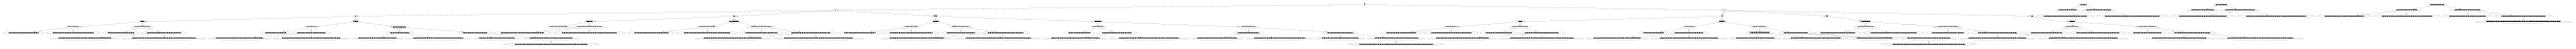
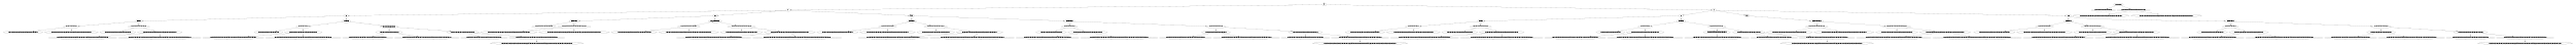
  digraph {
    node [fontname=DejaVuSans]
    e
    0
    1
    00
    010
    n6 [label=9110]
    11
    101
    1001
    001100
    00101100
    010110010
    n13 [label=0104100110010]
    01100110
    0110010110
    110011
    11001011
    1011001100101
    10011001
+   1001011001
    0011001011001100
    0011001011001011001100
    00101100101100
    n24 [label=001011001160101100]
    0101100101100110010110010
    n26 [label=01011001011001100101100118010110010]
    01011001100101100110010
    01011001100101100101100110010
    011001100101100110
    011001100101100101100110
    n31 [label=0110010110000110]
    01100101100110010110
    001100101100110010110010110011001011001100
    0011001011001100101100101100110010110010110011001011001100
    00110010110010110011001011001011001100
    001100101100101100110010110011001011001011001100
    001011001011001100101100101100
    0010110010110011001011001100101100101100
    0010110011001011001100101100
    0010110011001011001011001100101100
    00110010110010110011001011001100101100101100110010110011001011001011001100
    001100101100101100110010110011001011001011001100101100101100110010110011001011001011001100
    001011001011001100101100110010110010110011001011001100101100101100
    0010110010110011001011001100101100101100110010110010110011001011001100101100101100
    001011001100101100110010110010110011001011001100101100
    0010110011001011001100101100101100110010110010110011001011001100101100
    00101100110010110010110011001011001011001100101100
    001011001100101100101100110010110011001011001011001100101100
    001011001100101100101100110010110011001011001011001100101100101100110010110011001011001011001100101100
    0101100101100110010110011001011001011001100101100110010110010
    01011001011001100101100110010110010110011001011001011001100101100110010110010
    0101100110010110011001011001011001100101100110010
    01011001100101100110010110010110011001011001011001100101100110010
    010110011001011001011001100101100101100110010
    0101100110010110010110011001011001100101100101100110010
    010110011001011001011001100101100110010110010110011001011001100101100101100110010
    0101100110010110010110011001011001100101100101100110010110010110011001011001100101100101100110010
    01100110010110011001011001011001100101100110
    011001100101100110010110010110011001011001011001100101100110
    0110011001011001011001100101100101100110
    01100110010110010110011001011001100101100101100110
    01100101100101100110010110010110
    011001011001011001100101100110010110010110
    011001011001100101100110010110
    011001011001100101100101100110010110
    0110011001011001011001100101100110010110010110011001011001100101100101100110
    01100110010110010110011001011001100101100101100110010110010110011001011001100101100101100110
    01100101100101100110010110011001011001011001100101100110010110010110
    011001011001011001100101100110010110010110011001011001011001100101100110010110010110
    01100101100110010110011001011001011001100101100110010110
    011001011001100101100110010110010110011001011001011001100101100110010110
    0110010110011001011001011001100101100101100110010110
    01100101100110010110010110011001011001100101100101100110010110
    01100101100110010110010110011001011001100101100101100110010110010110011001011001100101100101100110010110
    1100110010110011
    1100110010110010110011
    11001011001011
    n78 [label=110010110011101011]
    101100101
    1011001011001100101100101
    10110010110011001011001100101100101
    10110011001011001100101
    10110011001011001011001100101
    100110010110011001
    100110010110010110011001
    1001011001011001
    10010110011001011001
    110011001011001100101100101100110010110011
    1100110010110011001011001011001100101100101100110010110011
    11001100101100101100110010110010110011
    110011001011001011001100101100110010110010110011
    110010110010110011001011001011
    1100101100101100110010110011001011001011
    n94 [label=1100101109110010110011001011]
    1100101100110010110010110011001011
    11001100101100101100110010110011001011001011001100101100110010110010110011
    110011001011001011001100101100110010110010110011001011001011001100101100110010110010110011
    110010110010110011001011001100101100101100110010110011001011001011
    1100101100101100110010110011001011001011001100101100101100110010110011001011001011
-   110010110011001011001100101100101100110010110011001011
    1100101100110010110011001011001011001100101100101100110010110011001011
    11001011001100101100101100110010110010110011001011
    110010110011001011001011001100101100110010110010110011001011
    110010110011001011001011001100101100110010110010110011001011001011001100101100110010110010110011001011
    1011001011001100101100110010110010110011001011001100101100101
    10110010110011001011001100101100101100110010110010110011001011001100101100101
    1011001100101100110010110010110011001011001100101
    10110011001011001100101100101100110010110010110011001011001100101
    101100110010110010110011001011001011001100101
    1011001100101100101100110010110011001011001011001100101
    101100110010110010110011001011001100101100101100110010110011001011001011001100101
    1011001100101100101100110010110011001011001011001100101100101100110010110011001011001011001100101
    10011001011001100101100101100110010110011001
    100110010110011001011001011001100101100101100110010110011001
    1001100101100101100110010110010110011001
    10011001011001011001100101100110010110010110011001
    10010110010110011001011001011001
    100101100101100110010110011001011001011001
    100101100110010110011001011001
    100101100110010110010110011001011001
    1001100101100101100110010110011001011001011001100101100110010110010110011001
    10011001011001011001100101100110010110010110011001011001011001100101100110010110010110011001
    10010110010110011001011001100101100101100110010110011001011001011001
    100101100101100110010110011001011001011001100101100101100110010110011001011001011001
    10010110011001011001100101100101100110010110011001011001
    100101100110010110011001011001011001100101100101100110010110011001011001
    1001011001100101100101100110010110010110011001011001
    10010110011001011001011001100101100110010110010110011001011001
    10010110011001011001011001100101100110010110010110011001011001011001100101100110010110010110011001011001
    e -> 0
    e -> 1
    0 -> 00
    0 -> 010
    0 -> n6
    1 -> 11
    1 -> 101
    1 -> 1001
    00 -> 001100
    00 -> 00101100
    010 -> 010110010
    010 -> n13
    n6 -> 01100110
    n6 -> 0110010110
    11 -> 110011
    11 -> 11001011
    101 -> 1011001100101
    1001 -> 10011001
+   1001 -> 1001011001
    001100 -> 0011001011001100
    001100 -> 0011001011001011001100
    00101100 -> 00101100101100
    00101100 -> n24
    010110010 -> 0101100101100110010110010
    010110010 -> n26
    n13 -> 01011001100101100110010
    n13 -> 01011001100101100101100110010
    01100110 -> 011001100101100110
    01100110 -> 011001100101100101100110
    0110010110 -> n31
    0110010110 -> 01100101100110010110
    110011 -> 1100110010110011
    110011 -> 1100110010110010110011
    11001011 -> 11001011001011
    11001011 -> n78
    1011001100101 -> 10110011001011001100101
    1011001100101 -> 10110011001011001011001100101
    10011001 -> 100110010110011001
    10011001 -> 100110010110010110011001
+   1001011001 -> 1001011001011001
+   1001011001 -> 10010110011001011001
    0011001011001100 -> 001100101100110010110010110011001011001100
    0011001011001100 -> 0011001011001100101100101100110010110010110011001011001100
    0011001011001011001100 -> 00110010110010110011001011001011001100
    0011001011001011001100 -> 001100101100101100110010110011001011001011001100
    00101100101100 -> 001011001011001100101100101100
    00101100101100 -> 0010110010110011001011001100101100101100
    n24 -> 0010110011001011001100101100
    n24 -> 0010110011001011001011001100101100
    n26 -> 0101100101100110010110011001011001011001100101100110010110010
    n26 -> 01011001011001100101100110010110010110011001011001011001100101100110010110010
    01011001100101100110010 -> 0101100110010110011001011001011001100101100110010
    01011001100101100110010 -> 01011001100101100110010110010110011001011001011001100101100110010
    01011001100101100101100110010 -> 010110011001011001011001100101100101100110010
    01011001100101100101100110010 -> 0101100110010110010110011001011001100101100101100110010
    011001100101100110 -> 01100110010110011001011001011001100101100110
    011001100101100110 -> 011001100101100110010110010110011001011001011001100101100110
    011001100101100101100110 -> 0110011001011001011001100101100101100110
    011001100101100101100110 -> 01100110010110010110011001011001100101100101100110
    n31 -> 01100101100101100110010110010110
    n31 -> 011001011001011001100101100110010110010110
    01100101100110010110 -> 011001011001100101100110010110
    01100101100110010110 -> 011001011001100101100101100110010110
    001100101100101100110010110011001011001011001100 -> 00110010110010110011001011001100101100101100110010110011001011001011001100
    001100101100101100110010110011001011001011001100 -> 001100101100101100110010110011001011001011001100101100101100110010110011001011001011001100
    0010110010110011001011001100101100101100 -> 001011001011001100101100110010110010110011001011001100101100101100
    0010110010110011001011001100101100101100 -> 0010110010110011001011001100101100101100110010110010110011001011001100101100101100
    0010110011001011001100101100 -> 001011001100101100110010110010110011001011001100101100
    0010110011001011001100101100 -> 0010110011001011001100101100101100110010110010110011001011001100101100
    0010110011001011001011001100101100 -> 00101100110010110010110011001011001011001100101100
    0010110011001011001011001100101100 -> 001011001100101100101100110010110011001011001011001100101100
    001011001100101100101100110010110011001011001011001100101100 -> 001011001100101100101100110010110011001011001011001100101100101100110010110011001011001011001100101100
    0101100110010110010110011001011001100101100101100110010 -> 010110011001011001011001100101100110010110010110011001011001100101100101100110010
    0101100110010110010110011001011001100101100101100110010 -> 0101100110010110010110011001011001100101100101100110010110010110011001011001100101100101100110010
    01100110010110010110011001011001100101100101100110 -> 0110011001011001011001100101100110010110010110011001011001100101100101100110
    01100110010110010110011001011001100101100101100110 -> 01100110010110010110011001011001100101100101100110010110010110011001011001100101100101100110
    011001011001011001100101100110010110010110 -> 01100101100101100110010110011001011001011001100101100110010110010110
    011001011001011001100101100110010110010110 -> 011001011001011001100101100110010110010110011001011001011001100101100110010110010110
    011001011001100101100110010110 -> 01100101100110010110011001011001011001100101100110010110
    011001011001100101100110010110 -> 011001011001100101100110010110010110011001011001011001100101100110010110
    011001011001100101100101100110010110 -> 0110010110011001011001011001100101100101100110010110
    011001011001100101100101100110010110 -> 01100101100110010110010110011001011001100101100101100110010110
    01100101100110010110010110011001011001100101100101100110010110 -> 01100101100110010110010110011001011001100101100101100110010110010110011001011001100101100101100110010110
    1100110010110011 -> 110011001011001100101100101100110010110011
    1100110010110011 -> 1100110010110011001011001011001100101100101100110010110011
    1100110010110010110011 -> 11001100101100101100110010110010110011
    1100110010110010110011 -> 110011001011001011001100101100110010110010110011
    11001011001011 -> 110010110010110011001011001011
    11001011001011 -> 1100101100101100110010110011001011001011
    n78 -> n94
    n78 -> 1100101100110010110010110011001011
    101100101 -> 1011001011001100101100101
    101100101 -> 10110010110011001011001100101100101
    10110010110011001011001100101100101 -> 1011001011001100101100110010110010110011001011001100101100101
    10110010110011001011001100101100101 -> 10110010110011001011001100101100101100110010110010110011001011001100101100101
    10110011001011001100101 -> 1011001100101100110010110010110011001011001100101
    10110011001011001100101 -> 10110011001011001100101100101100110010110010110011001011001100101
    10110011001011001011001100101 -> 101100110010110010110011001011001011001100101
    10110011001011001011001100101 -> 1011001100101100101100110010110011001011001011001100101
    100110010110011001 -> 10011001011001100101100101100110010110011001
    100110010110011001 -> 100110010110011001011001011001100101100101100110010110011001
    100110010110010110011001 -> 1001100101100101100110010110010110011001
    100110010110010110011001 -> 10011001011001011001100101100110010110010110011001
    1001011001011001 -> 10010110010110011001011001011001
    1001011001011001 -> 100101100101100110010110011001011001011001
    10010110011001011001 -> 100101100110010110011001011001
    10010110011001011001 -> 100101100110010110010110011001011001
    110011001011001011001100101100110010110010110011 -> 11001100101100101100110010110011001011001011001100101100110010110010110011
    110011001011001011001100101100110010110010110011 -> 110011001011001011001100101100110010110010110011001011001011001100101100110010110010110011
    1100101100101100110010110011001011001011 -> 110010110010110011001011001100101100101100110010110011001011001011
    1100101100101100110010110011001011001011 -> 1100101100101100110010110011001011001011001100101100101100110010110011001011001011
-   n94 -> 110010110011001011001100101100101100110010110011001011
    n94 -> 1100101100110010110011001011001011001100101100101100110010110011001011
    1100101100110010110010110011001011 -> 11001011001100101100101100110010110010110011001011
    1100101100110010110010110011001011 -> 110010110011001011001011001100101100110010110010110011001011
    110010110011001011001011001100101100110010110010110011001011 -> 110010110011001011001011001100101100110010110010110011001011001011001100101100110010110010110011001011
    1011001100101100101100110010110011001011001011001100101 -> 101100110010110010110011001011001100101100101100110010110011001011001011001100101
    1011001100101100101100110010110011001011001011001100101 -> 1011001100101100101100110010110011001011001011001100101100101100110010110011001011001011001100101
    10011001011001011001100101100110010110010110011001 -> 1001100101100101100110010110011001011001011001100101100110010110010110011001
    10011001011001011001100101100110010110010110011001 -> 10011001011001011001100101100110010110010110011001011001011001100101100110010110010110011001
    100101100101100110010110011001011001011001 -> 10010110010110011001011001100101100101100110010110011001011001011001
    100101100101100110010110011001011001011001 -> 100101100101100110010110011001011001011001100101100101100110010110011001011001011001
    100101100110010110011001011001 -> 10010110011001011001100101100101100110010110011001011001
    100101100110010110011001011001 -> 100101100110010110011001011001011001100101100101100110010110011001011001
    100101100110010110010110011001011001 -> 1001011001100101100101100110010110010110011001011001
    100101100110010110010110011001011001 -> 10010110011001011001011001100101100110010110010110011001011001
    10010110011001011001011001100101100110010110010110011001011001 -> 10010110011001011001011001100101100110010110010110011001011001011001100101100110010110010110011001011001
  }
